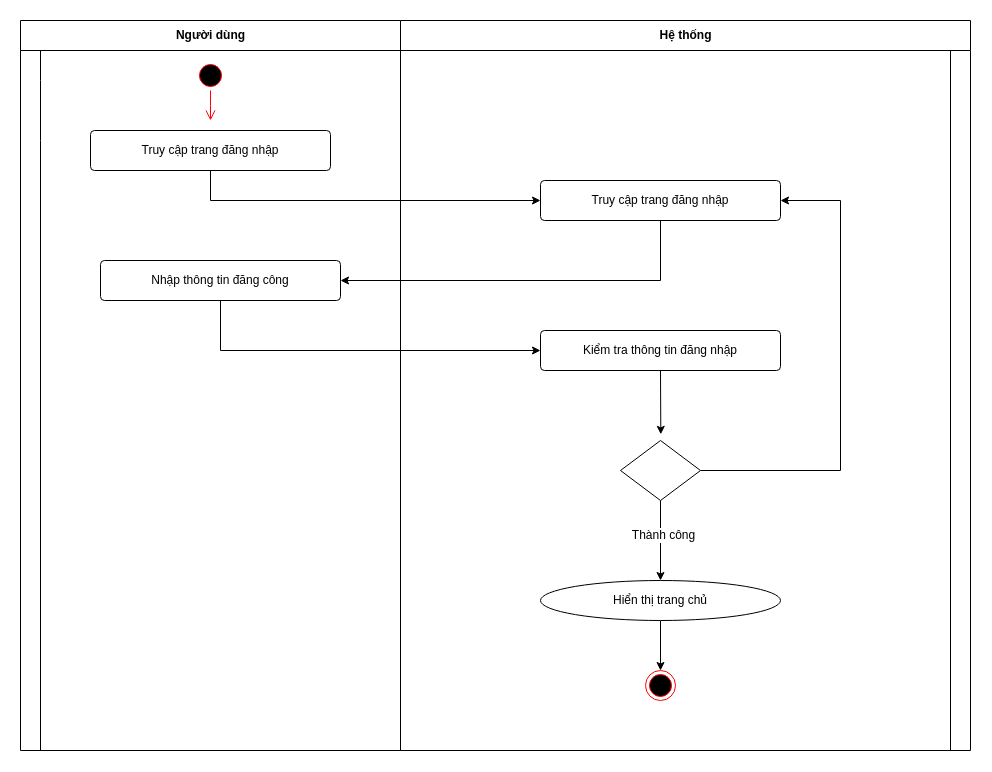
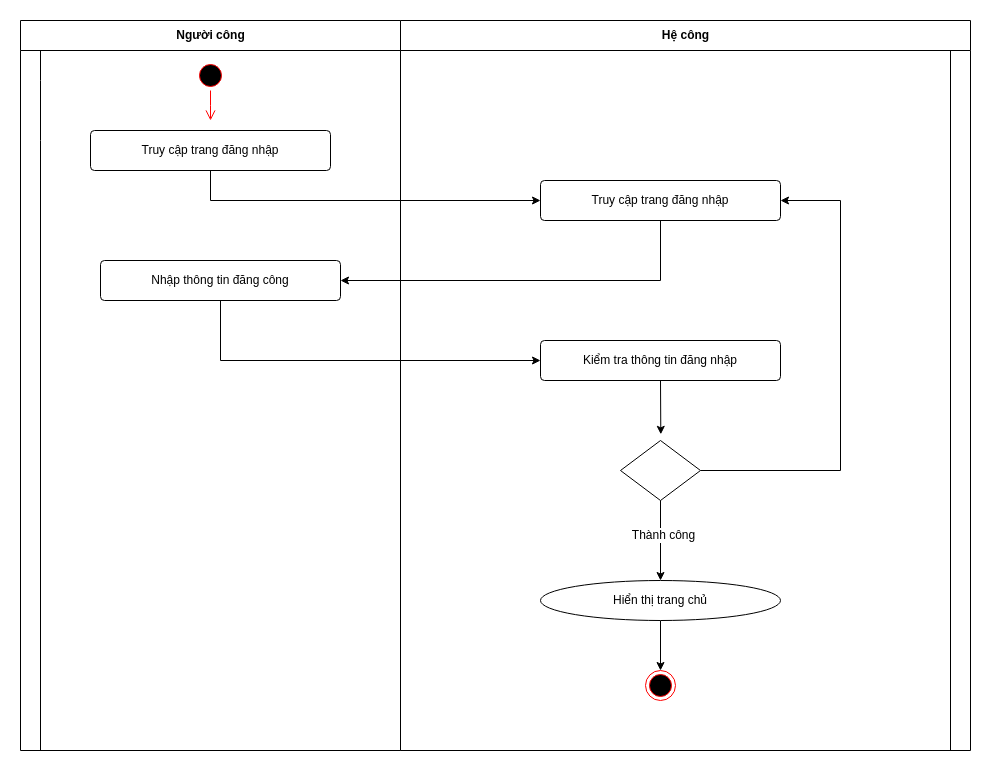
  <mxCell id="0" />
  <mxCell id="1" parent="0" />
- <mxCell id="2" value="Người dùng" style="shape=table;startSize=30;container=1;collapsible=1;childLayout=tableLayout;fixedRows=1;rowLines=0;fontStyle=1;align=center;resizeLast=1;html=1;" vertex="1" parent="1"><mxGeometry x="20" y="20" width="380" height="730" as="geometry" /></mxCell>
+ <mxCell id="2" value="Người công" style="shape=table;startSize=30;container=1;collapsible=1;childLayout=tableLayout;fixedRows=1;rowLines=0;fontStyle=1;align=center;resizeLast=1;html=1;" vertex="1" parent="1"><mxGeometry x="20" y="20" width="380" height="730" as="geometry" /></mxCell>
  <mxCell id="3" value="" style="shape=tableRow;horizontal=0;startSize=0;swimlaneHead=0;swimlaneBody=0;fillColor=none;collapsible=0;dropTarget=0;points=[[0,0.5],[1,0.5]];portConstraint=eastwest;top=0;left=0;right=0;bottom=0;" vertex="1" parent="2"><mxGeometry y="30" width="380" height="30" as="geometry" /></mxCell>
  <mxCell id="4" value="" style="shape=partialRectangle;connectable=0;fillColor=none;top=0;left=0;bottom=0;right=0;editable=1;overflow=hidden;whiteSpace=wrap;html=1;" vertex="1" parent="3"><mxGeometry width="20" height="30" as="geometry"><mxRectangle width="20" height="30" as="alternateBounds" /></mxGeometry></mxCell>
  <mxCell id="5" value="" style="shape=partialRectangle;connectable=0;fillColor=none;top=0;left=0;bottom=0;right=0;align=left;spacingLeft=6;overflow=hidden;whiteSpace=wrap;html=1;" vertex="1" parent="3"><mxGeometry x="20" width="360" height="30" as="geometry"><mxRectangle width="360" height="30" as="alternateBounds" /></mxGeometry></mxCell>
  <mxCell id="6" value="" style="shape=tableRow;horizontal=0;startSize=0;swimlaneHead=0;swimlaneBody=0;fillColor=none;collapsible=0;dropTarget=0;points=[[0,0.5],[1,0.5]];portConstraint=eastwest;top=0;left=0;right=0;bottom=0;" vertex="1" parent="2"><mxGeometry y="60" width="380" height="60" as="geometry" /></mxCell>
  <mxCell id="7" value="" style="shape=partialRectangle;connectable=0;fillColor=none;top=0;left=0;bottom=0;right=0;editable=1;overflow=hidden;whiteSpace=wrap;html=1;" vertex="1" parent="6"><mxGeometry width="20" height="60" as="geometry"><mxRectangle width="20" height="60" as="alternateBounds" /></mxGeometry></mxCell>
  <mxCell id="8" value="" style="shape=partialRectangle;connectable=0;fillColor=none;top=0;left=0;bottom=0;right=0;align=left;spacingLeft=6;overflow=hidden;whiteSpace=wrap;html=1;" vertex="1" parent="6"><mxGeometry x="20" width="360" height="60" as="geometry"><mxRectangle width="360" height="60" as="alternateBounds" /></mxGeometry></mxCell>
  <mxCell id="9" value="" style="shape=tableRow;horizontal=0;startSize=0;swimlaneHead=0;swimlaneBody=0;fillColor=none;collapsible=0;dropTarget=0;points=[[0,0.5],[1,0.5]];portConstraint=eastwest;top=0;left=0;right=0;bottom=0;" vertex="1" parent="2"><mxGeometry y="120" width="380" height="610" as="geometry" /></mxCell>
  <mxCell id="10" value="" style="shape=partialRectangle;connectable=0;fillColor=none;top=0;left=0;bottom=0;right=0;editable=1;overflow=hidden;whiteSpace=wrap;html=1;" vertex="1" parent="9"><mxGeometry width="20" height="610" as="geometry"><mxRectangle width="20" height="610" as="alternateBounds" /></mxGeometry></mxCell>
  <mxCell id="11" value="" style="shape=partialRectangle;connectable=0;fillColor=none;top=0;left=0;bottom=0;right=0;align=left;spacingLeft=6;overflow=hidden;whiteSpace=wrap;html=1;" vertex="1" parent="9"><mxGeometry x="20" width="360" height="610" as="geometry"><mxRectangle width="360" height="610" as="alternateBounds" /></mxGeometry></mxCell>
- <mxCell id="12" value="Hệ thống" style="shape=table;startSize=30;container=1;collapsible=1;childLayout=tableLayout;fixedRows=1;rowLines=0;fontStyle=1;align=center;resizeLast=1;html=1;" vertex="1" parent="1"><mxGeometry x="400" y="20" width="570" height="730" as="geometry" /></mxCell>
+ <mxCell id="12" value="Hệ công" style="shape=table;startSize=30;container=1;collapsible=1;childLayout=tableLayout;fixedRows=1;rowLines=0;fontStyle=1;align=center;resizeLast=1;html=1;" vertex="1" parent="1"><mxGeometry x="400" y="20" width="570" height="730" as="geometry" /></mxCell>
  <mxCell id="13" value="" style="shape=tableRow;horizontal=0;startSize=0;swimlaneHead=0;swimlaneBody=0;fillColor=none;collapsible=0;dropTarget=0;points=[[0,0.5],[1,0.5]];portConstraint=eastwest;top=0;left=0;right=0;bottom=0;" vertex="1" parent="12"><mxGeometry y="30" width="570" height="700" as="geometry" /></mxCell>
  <mxCell id="14" value="" style="shape=partialRectangle;connectable=0;fillColor=none;top=0;left=0;bottom=0;right=0;editable=1;overflow=hidden;whiteSpace=wrap;html=1;" vertex="1" parent="13"><mxGeometry width="550" height="700" as="geometry"><mxRectangle width="550" height="700" as="alternateBounds" /></mxGeometry></mxCell>
  <mxCell id="15" value="" style="shape=partialRectangle;connectable=0;fillColor=none;top=0;left=0;bottom=0;right=0;align=left;spacingLeft=6;overflow=hidden;whiteSpace=wrap;html=1;" vertex="1" parent="13"><mxGeometry x="550" width="20" height="700" as="geometry"><mxRectangle width="20" height="700" as="alternateBounds" /></mxGeometry></mxCell>
  <mxCell id="16" style="edgeStyle=orthogonalEdgeStyle;rounded=0;orthogonalLoop=1;jettySize=auto;html=1;exitX=0.5;exitY=1;exitDx=0;exitDy=0;fontFamily=Helvetica;fontSize=12;fontColor=default;startSize=30;entryX=0;entryY=0.5;entryDx=0;entryDy=0;" edge="1" parent="1" source="17" target="19"><mxGeometry relative="1" as="geometry"><Array as="points"><mxPoint x="210" y="200" /></Array></mxGeometry></mxCell>
  <mxCell id="17" value="Truy cập trang đăng nhập" style="rounded=1;arcSize=10;whiteSpace=wrap;html=1;align=center;strokeColor=default;verticalAlign=middle;fontFamily=Helvetica;fontSize=12;fontColor=default;startSize=30;fillColor=default;" vertex="1" parent="1"><mxGeometry x="90" y="130" width="240" height="40" as="geometry" /></mxCell>
  <mxCell id="18" style="edgeStyle=orthogonalEdgeStyle;rounded=0;orthogonalLoop=1;jettySize=auto;html=1;exitX=0.5;exitY=1;exitDx=0;exitDy=0;entryX=1;entryY=0.5;entryDx=0;entryDy=0;fontFamily=Helvetica;fontSize=12;fontColor=default;startSize=30;" edge="1" parent="1" source="19" target="23"><mxGeometry relative="1" as="geometry" /></mxCell>
  <mxCell id="19" value="Truy cập trang đăng nhập" style="rounded=1;arcSize=10;whiteSpace=wrap;html=1;align=center;strokeColor=default;verticalAlign=middle;fontFamily=Helvetica;fontSize=12;fontColor=default;startSize=30;fillColor=default;" vertex="1" parent="1"><mxGeometry x="540" y="180" width="240" height="40" as="geometry" /></mxCell>
  <mxCell id="20" value="" style="ellipse;html=1;shape=startState;fillColor=#000000;strokeColor=#ff0000;align=center;verticalAlign=middle;fontFamily=Helvetica;fontSize=12;fontColor=default;startSize=30;" vertex="1" parent="1"><mxGeometry x="195" y="60" width="30" height="30" as="geometry" /></mxCell>
  <mxCell id="21" value="" style="edgeStyle=orthogonalEdgeStyle;html=1;verticalAlign=bottom;endArrow=open;endSize=8;strokeColor=#ff0000;rounded=0;fontFamily=Helvetica;fontSize=12;fontColor=default;" edge="1" source="20" parent="1"><mxGeometry relative="1" as="geometry"><mxPoint x="210" y="120" as="targetPoint" /></mxGeometry></mxCell>
  <mxCell id="22" style="edgeStyle=orthogonalEdgeStyle;rounded=0;orthogonalLoop=1;jettySize=auto;html=1;exitX=0.5;exitY=1;exitDx=0;exitDy=0;entryX=0;entryY=0.5;entryDx=0;entryDy=0;fontFamily=Helvetica;fontSize=12;fontColor=default;startSize=30;" edge="1" parent="1" source="23" target="24"><mxGeometry relative="1" as="geometry" /></mxCell>
  <mxCell id="23" value="Nhập thông tin đăng công" style="rounded=1;arcSize=10;whiteSpace=wrap;html=1;align=center;strokeColor=default;verticalAlign=middle;fontFamily=Helvetica;fontSize=12;fontColor=default;startSize=30;fillColor=default;" vertex="1" parent="1"><mxGeometry x="100" y="260" width="240" height="40" as="geometry" /></mxCell>
- <mxCell id="24" value="Kiểm tra thông tin đăng nhập" style="rounded=1;arcSize=10;whiteSpace=wrap;html=1;align=center;strokeColor=default;verticalAlign=middle;fontFamily=Helvetica;fontSize=12;fontColor=default;startSize=30;fillColor=default;" vertex="1" parent="1"><mxGeometry x="540" y="330" width="240" height="40" as="geometry" /></mxCell>
+ <mxCell id="24" value="Kiểm tra thông tin đăng nhập" style="rounded=1;arcSize=10;whiteSpace=wrap;html=1;align=center;strokeColor=default;verticalAlign=middle;fontFamily=Helvetica;fontSize=12;fontColor=default;startSize=30;fillColor=default;" vertex="1" parent="1"><mxGeometry x="540" y="340" width="240" height="40" as="geometry" /></mxCell>
  <mxCell id="25" value="" style="endArrow=classic;html=1;rounded=0;fontFamily=Helvetica;fontSize=12;fontColor=default;startSize=30;exitX=0.5;exitY=1;exitDx=0;exitDy=0;entryX=0.504;entryY=-0.103;entryDx=0;entryDy=0;entryPerimeter=0;" edge="1" parent="1" source="24" target="27"><mxGeometry width="50" height="50" relative="1" as="geometry"><mxPoint x="740" y="560" as="sourcePoint" /><mxPoint x="790" y="510" as="targetPoint" /></mxGeometry></mxCell>
  <mxCell id="26" style="edgeStyle=orthogonalEdgeStyle;rounded=0;orthogonalLoop=1;jettySize=auto;html=1;exitX=1;exitY=0.5;exitDx=0;exitDy=0;entryX=1;entryY=0.5;entryDx=0;entryDy=0;fontFamily=Helvetica;fontSize=12;fontColor=default;startSize=30;" edge="1" parent="1" source="27" target="19"><mxGeometry relative="1" as="geometry"><Array as="points"><mxPoint x="840" y="470" /><mxPoint x="840" y="200" /></Array></mxGeometry></mxCell>
  <mxCell id="27" value="" style="rhombus;whiteSpace=wrap;html=1;strokeColor=default;align=center;verticalAlign=middle;fontFamily=Helvetica;fontSize=12;fontColor=default;startSize=30;fillColor=default;" vertex="1" parent="1"><mxGeometry x="620" y="440" width="80" height="60" as="geometry" /></mxCell>
  <mxCell id="28" style="edgeStyle=orthogonalEdgeStyle;rounded=0;orthogonalLoop=1;jettySize=auto;html=1;exitX=0.5;exitY=1;exitDx=0;exitDy=0;entryX=0.5;entryY=0;entryDx=0;entryDy=0;fontFamily=Helvetica;fontSize=12;fontColor=default;startSize=30;" edge="1" parent="1" source="29" target="32"><mxGeometry relative="1" as="geometry" /></mxCell>
  <mxCell id="29" value="Hiển thị trang chủ" style="ellipse;arcSize=10;whiteSpace=wrap;html=1;align=center;strokeColor=default;verticalAlign=middle;fontFamily=Helvetica;fontSize=12;fontColor=default;startSize=30;fillColor=default;" vertex="1" parent="1"><mxGeometry x="540" y="580" width="240" height="40" as="geometry" /></mxCell>
  <mxCell id="30" value="" style="endArrow=classic;html=1;rounded=0;fontFamily=Helvetica;fontSize=12;fontColor=default;startSize=30;exitX=0.5;exitY=1;exitDx=0;exitDy=0;entryX=0.5;entryY=0;entryDx=0;entryDy=0;" edge="1" parent="1" source="27" target="29"><mxGeometry width="50" height="50" relative="1" as="geometry"><mxPoint x="659.41" y="600" as="sourcePoint" /><mxPoint x="659" y="654" as="targetPoint" /></mxGeometry></mxCell>
  <mxCell id="31" value="Thành công" style="edgeLabel;html=1;align=center;verticalAlign=middle;resizable=0;points=[];fontSize=12;fontFamily=Helvetica;fontColor=default;" vertex="1" connectable="0" parent="30"><mxGeometry x="-0.148" y="2" relative="1" as="geometry"><mxPoint as="offset" /></mxGeometry></mxCell>
  <mxCell id="32" value="" style="ellipse;html=1;shape=endState;fillColor=#000000;strokeColor=#ff0000;align=center;verticalAlign=middle;fontFamily=Helvetica;fontSize=12;fontColor=default;startSize=30;" vertex="1" parent="1"><mxGeometry x="645" y="670" width="30" height="30" as="geometry" /></mxCell>
